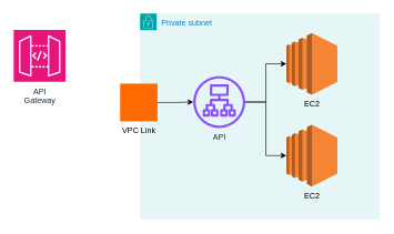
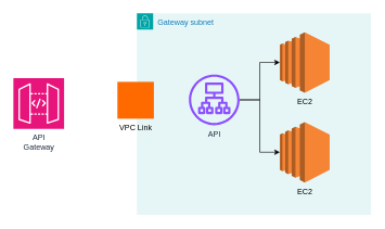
  <mxCell id="0" />
  <mxCell id="1" parent="0" />
- <mxCell id="2" value="Private subnet" style="points=[[0,0],[0.25,0],[0.5,0],[0.75,0],[1,0],[1,0.25],[1,0.5],[1,0.75],[1,1],[0.75,1],[0.5,1],[0.25,1],[0,1],[0,0.75],[0,0.5],[0,0.25]];outlineConnect=0;gradientColor=none;html=1;whiteSpace=wrap;fontSize=12;fontStyle=0;container=1;pointerEvents=0;collapsible=0;recursiveResize=0;shape=mxgraph.aws4.group;grIcon=mxgraph.aws4.group_security_group;grStroke=0;strokeColor=#00A4A6;fillColor=#E6F6F7;verticalAlign=top;align=left;spacingLeft=30;fontColor=#147EBA;dashed=0;shadow=0;" vertex="1" parent="1"><mxGeometry x="210" y="20" width="360" height="310" as="geometry" /></mxCell>
+ <mxCell id="2" value="Gateway subnet" style="points=[[0,0],[0.25,0],[0.5,0],[0.75,0],[1,0],[1,0.25],[1,0.5],[1,0.75],[1,1],[0.75,1],[0.5,1],[0.25,1],[0,1],[0,0.75],[0,0.5],[0,0.25]];outlineConnect=0;gradientColor=none;html=1;whiteSpace=wrap;fontSize=12;fontStyle=0;container=1;pointerEvents=0;collapsible=0;recursiveResize=0;shape=mxgraph.aws4.group;grIcon=mxgraph.aws4.group_security_group;grStroke=0;strokeColor=#00A4A6;fillColor=#E6F6F7;verticalAlign=top;align=left;spacingLeft=30;fontColor=#147EBA;dashed=0;shadow=0;" vertex="1" parent="1"><mxGeometry x="210" y="20" width="360" height="310" as="geometry" /></mxCell>
  <mxCell id="3" value="EC2" style="outlineConnect=0;dashed=0;verticalLabelPosition=bottom;verticalAlign=top;align=center;html=1;shape=mxgraph.aws3.ec2;fillColor=#F58534;gradientColor=none;" vertex="1" parent="2"><mxGeometry x="220" y="29" width="76.5" height="93" as="geometry" /></mxCell>
  <mxCell id="4" value="EC2" style="outlineConnect=0;dashed=0;verticalLabelPosition=bottom;verticalAlign=top;align=center;html=1;shape=mxgraph.aws3.ec2;fillColor=#F58534;gradientColor=none;" vertex="1" parent="2"><mxGeometry x="220" y="167" width="76.5" height="93" as="geometry" /></mxCell>
  <mxCell id="5" value="&lt;div&gt;&lt;br&gt;&lt;/div&gt;&lt;div&gt;&lt;br&gt;&lt;/div&gt;&lt;div&gt;&lt;br&gt;&lt;/div&gt;&lt;div&gt;&lt;br&gt;&lt;/div&gt;&lt;div&gt;&lt;br&gt;&lt;/div&gt;&lt;div&gt;&lt;br&gt;&lt;/div&gt;&lt;div&gt;VPC Link&lt;/div&gt;" style="points=[];aspect=fixed;html=1;align=center;shadow=0;dashed=0;fillColor=#FF6A00;strokeColor=none;shape=mxgraph.alibaba_cloud.privatelink;" vertex="1" parent="2"><mxGeometry x="-30" y="105.3" width="56.1" height="56.7" as="geometry" /></mxCell>
- <mxCell id="6" value="API&lt;div&gt;Gateway&lt;/div&gt;" style="sketch=0;points=[[0,0,0],[0.25,0,0],[0.5,0,0],[0.75,0,0],[1,0,0],[0,1,0],[0.25,1,0],[0.5,1,0],[0.75,1,0],[1,1,0],[0,0.25,0],[0,0.5,0],[0,0.75,0],[1,0.25,0],[1,0.5,0],[1,0.75,0]];outlineConnect=0;fontColor=#232F3E;fillColor=#E7157B;strokeColor=#ffffff;dashed=0;verticalLabelPosition=bottom;verticalAlign=top;align=center;html=1;fontSize=12;fontStyle=0;aspect=fixed;shape=mxgraph.aws4.resourceIcon;resIcon=mxgraph.aws4.api_gateway;" vertex="1" parent="1"><mxGeometry x="20" y="44.65" width="78" height="78" as="geometry" /></mxCell>
+ <mxCell id="6" value="API&lt;div&gt;Gateway&lt;/div&gt;" style="sketch=0;points=[[0,0,0],[0.25,0,0],[0.5,0,0],[0.75,0,0],[1,0,0],[0,1,0],[0.25,1,0],[0.5,1,0],[0.75,1,0],[1,1,0],[0,0.25,0],[0,0.5,0],[0,0.75,0],[1,0.25,0],[1,0.5,0],[1,0.75,0]];outlineConnect=0;fontColor=#232F3E;fillColor=#E7157B;strokeColor=#ffffff;dashed=0;verticalLabelPosition=bottom;verticalAlign=top;align=center;html=1;fontSize=12;fontStyle=0;aspect=fixed;shape=mxgraph.aws4.resourceIcon;resIcon=mxgraph.aws4.api_gateway;" vertex="1" parent="1"><mxGeometry x="20" y="119.65" width="78" height="78" as="geometry" /></mxCell>
  <mxCell id="7" style="edgeStyle=orthogonalEdgeStyle;rounded=0;orthogonalLoop=1;jettySize=auto;html=1;" edge="1" parent="1" source="9" target="3"><mxGeometry relative="1" as="geometry" /></mxCell>
  <mxCell id="8" style="edgeStyle=orthogonalEdgeStyle;rounded=0;orthogonalLoop=1;jettySize=auto;html=1;" edge="1" parent="1" source="9" target="4"><mxGeometry relative="1" as="geometry" /></mxCell>
  <mxCell id="9" value="API" style="sketch=0;outlineConnect=0;fontColor=#232F3E;gradientColor=none;fillColor=#8C4FFF;strokeColor=none;dashed=0;verticalLabelPosition=bottom;verticalAlign=top;align=center;html=1;fontSize=12;fontStyle=0;aspect=fixed;pointerEvents=1;shape=mxgraph.aws4.application_load_balancer;" vertex="1" parent="1"><mxGeometry x="290" y="114" width="78" height="78" as="geometry" /></mxCell>
- <mxCell id="10" style="edgeStyle=orthogonalEdgeStyle;rounded=0;orthogonalLoop=1;jettySize=auto;html=1;" edge="1" parent="1" source="5" target="9"><mxGeometry relative="1" as="geometry" /></mxCell>
